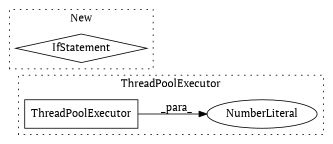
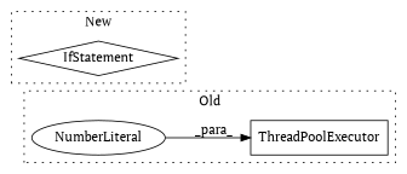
  digraph {
    rankdir=LR
    fontname="PT Serif"
    node [fontname="PT Serif"]
    n1 [a=32 l="19,1" label=ThreadPoolExecutor s="5513,5534" shape=box]
    n2 [a=34 l=2 label=NumberLiteral s=5532 shape=ellipse]
    n3 [a=25 l="4,2" label=IfStatement s="4025,4075" shape=diamond]
    subgraph cluster_1 {
-     label=ThreadPoolExecutor
+     label=Old
      style=dotted
      n1
      n2
    }
    subgraph cluster_2 {
      label=New
      style=dotted
      n3
    }
-   n1 -> n2 [label=_para_ fontname="PT Serif"]
+   n2 -> n1 [label=_para_ fontname="PT Serif"]
  }
